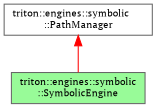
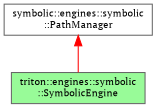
  digraph {
    fontname="PT Serif"
    node [color=gray40 fontname="PT Serif" fontsize=10 shape=box style=filled]
-   n1 [fillcolor=white fontcolor=black height=0.2 label="triton::engines::symbolic\l::PathManager" width=0.4]
+   n1 [fillcolor=white fontcolor=black height=0.2 label="symbolic::engines::symbolic\l::PathManager" width=0.4]
    n2 [fillcolor=palegreen height=0.2 label="triton::engines::symbolic\l::SymbolicEngine" width=0.4]
    n1 -> n2 [color=red dir=back fontname="PT Serif" fontsize=10 labelfontname=Helvetica labelfontsize=10 style=solid]
  }
